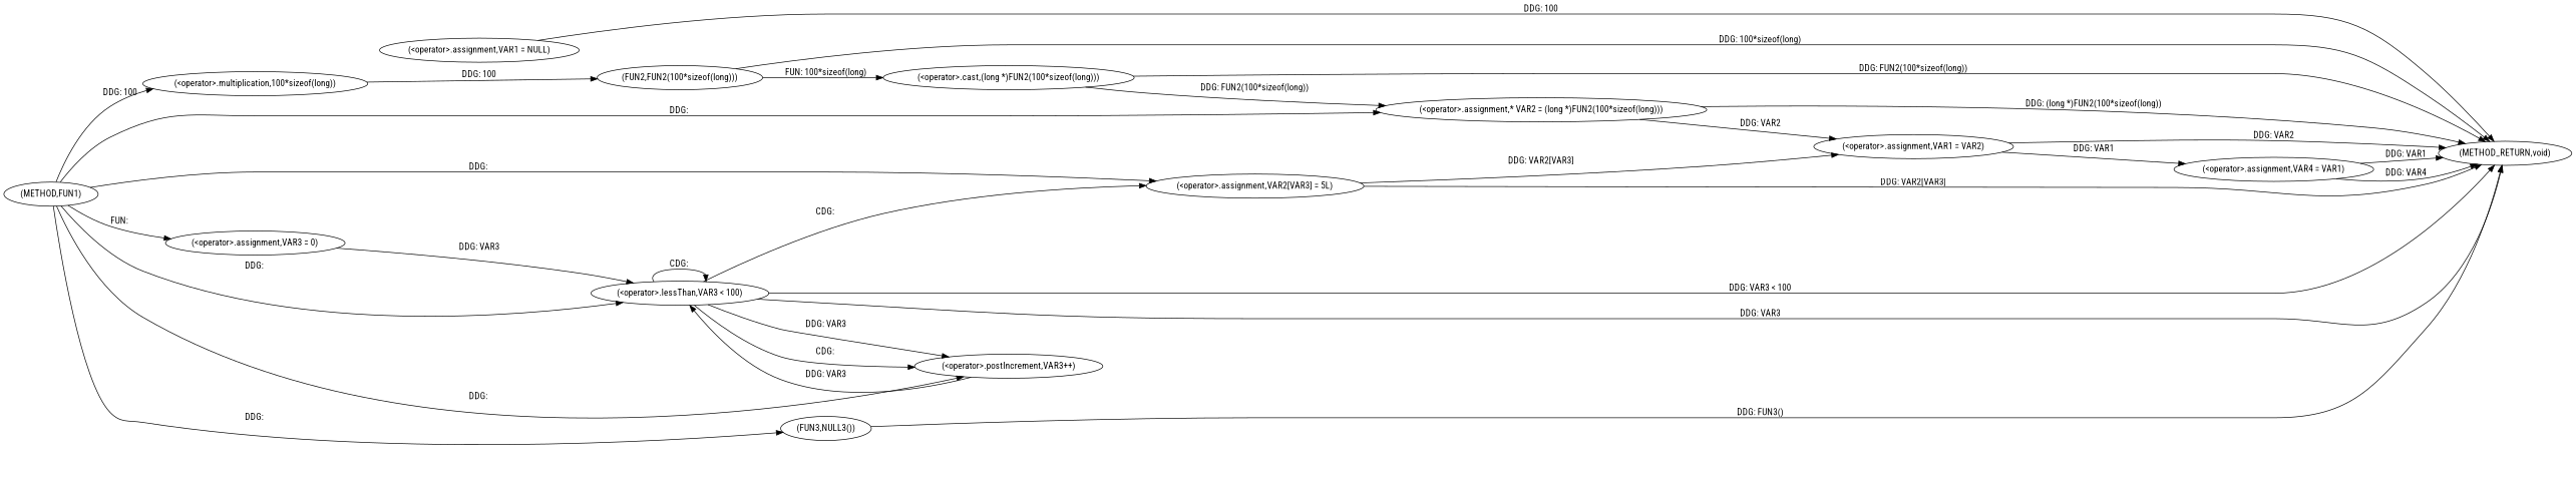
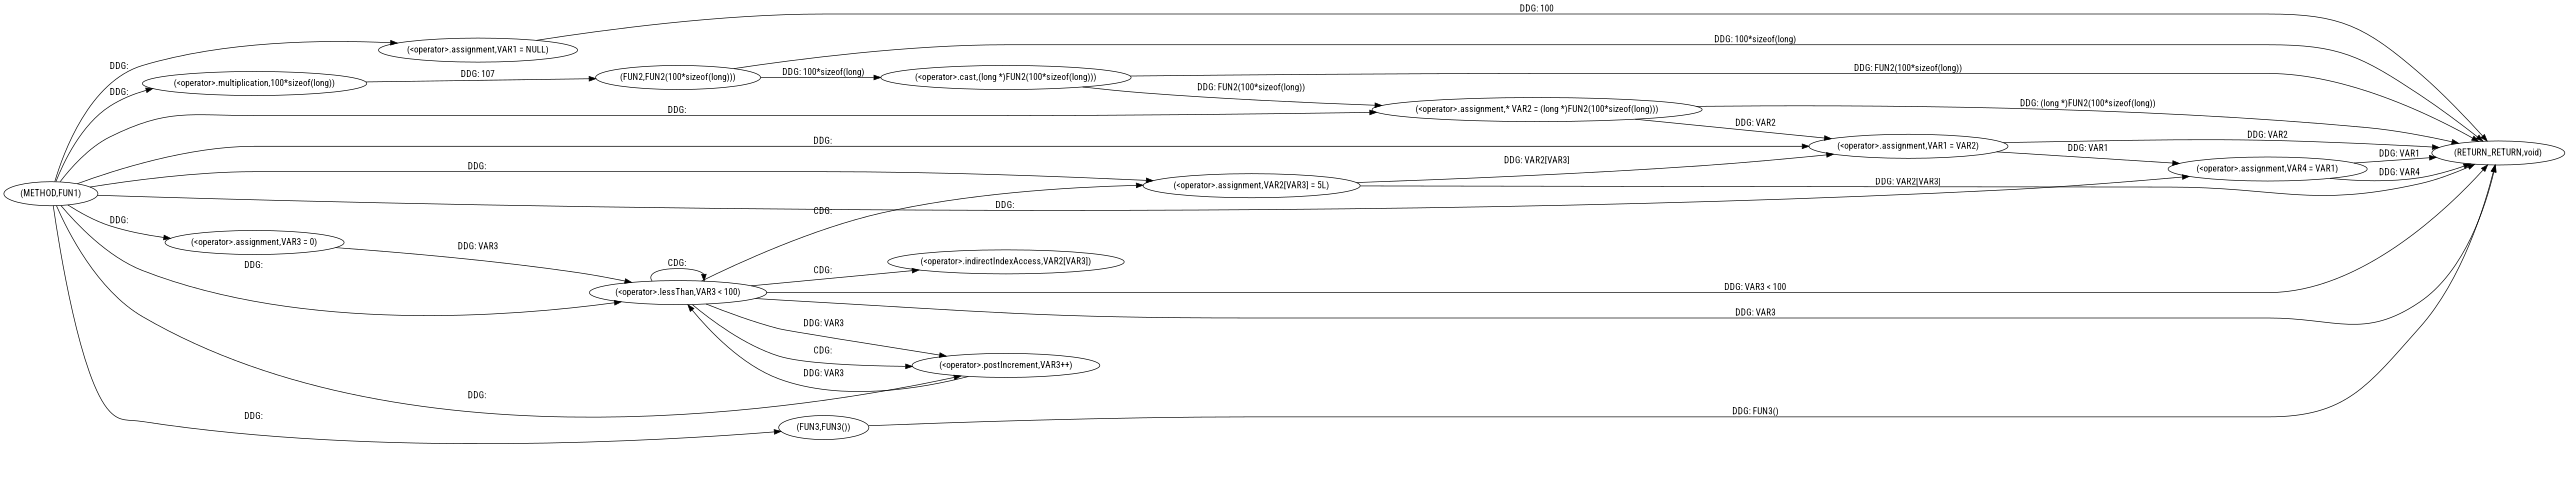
  digraph {
    fontname="Roboto Condensed"
    rankdir=LR
    node [fontname="Roboto Condensed"]
    edge [fontname="Roboto Condensed"]
    n1 [label="(METHOD,FUN1)"]
    n2 [label="(<operator>.assignment,VAR1 = NULL)"]
    n3 [label="(<operator>.assignment,* VAR2 = (long *)FUN2(100*sizeof(long)))"]
    n4 [label="(<operator>.multiplication,100*sizeof(long))"]
    n5 [label="(<operator>.assignment,VAR3 = 0)"]
    n6 [label="(<operator>.lessThan,VAR3 < 100)"]
    n7 [label="(<operator>.postIncrement,VAR3++)"]
    n8 [label="(<operator>.assignment,VAR2[VAR3] = 5L)"]
    n9 [label="(<operator>.assignment,VAR1 = VAR2)"]
    n10 [label="(<operator>.assignment,VAR4 = VAR1)"]
-   n11 [label="(FUN3,NULL3())"]
-   n12 [label="(METHOD_RETURN,void)"]
+   n11 [label="(FUN3,FUN3())"]
+   n12 [label="(RETURN_RETURN,void)"]
    n13 [label="(FUN2,FUN2(100*sizeof(long)))"]
+   n14 [label="(<operator>.indirectIndexAccess,VAR2[VAR3])"]
    n15 [label="(<operator>.cast,(long *)FUN2(100*sizeof(long)))"]
+   n1 -> n2 [label="DDG: "]
    n1 -> n3 [label="DDG: "]
-   n1 -> n4 [label="DDG: 100"]
-   n1 -> n5 [label="FUN: "]
+   n1 -> n4 [label="DDG: "]
+   n1 -> n5 [label="DDG: "]
    n1 -> n6 [label="DDG: "]
    n1 -> n7 [label="DDG: "]
    n1 -> n8 [label="DDG: "]
+   n1 -> n9 [label="DDG: "]
+   n1 -> n10 [label="DDG: "]
    n1 -> n11 [label="DDG: "]
    n2 -> n12 [label="DDG: 100"]
    n3 -> n9 [label="DDG: VAR2"]
    n3 -> n12 [label="DDG: (long *)FUN2(100*sizeof(long))"]
-   n4 -> n13 [label="DDG: 100"]
+   n4 -> n13 [label="DDG: 107"]
    n5 -> n6 [label="DDG: VAR3"]
    n6 -> n6 [label="CDG: "]
    n6 -> n7 [label="DDG: VAR3"]
    n6 -> n7 [label="CDG: "]
    n6 -> n8 [label="CDG: "]
    n6 -> n12 [label="DDG: VAR3"]
    n6 -> n12 [label="DDG: VAR3 < 100"]
+   n6 -> n14 [label="CDG: "]
    n7 -> n6 [label="DDG: VAR3"]
    n8 -> n9 [label="DDG: VAR2[VAR3]"]
    n8 -> n12 [label="DDG: VAR2[VAR3]"]
    n9 -> n10 [label="DDG: VAR1"]
    n9 -> n12 [label="DDG: VAR2"]
    n10 -> n12 [label="DDG: VAR4"]
    n10 -> n12 [label="DDG: VAR1"]
    n11 -> n12 [label="DDG: FUN3()"]
    n13 -> n12 [label="DDG: 100*sizeof(long)"]
-   n13 -> n15 [label="FUN: 100*sizeof(long)"]
+   n13 -> n15 [label="DDG: 100*sizeof(long)"]
    n15 -> n3 [label="DDG: FUN2(100*sizeof(long))"]
    n15 -> n12 [label="DDG: FUN2(100*sizeof(long))"]
  }
